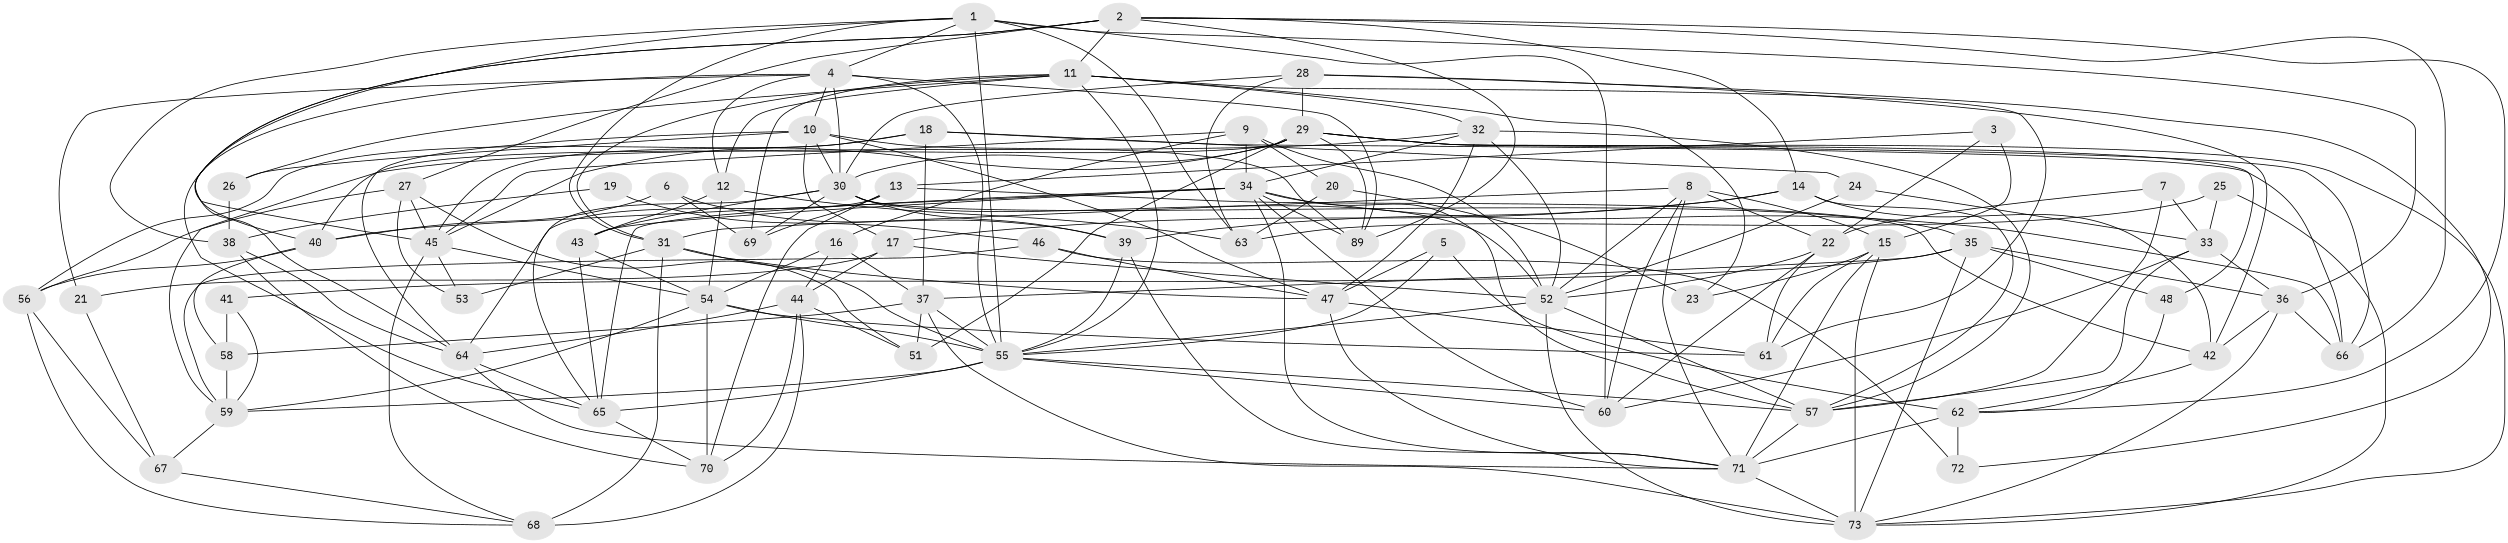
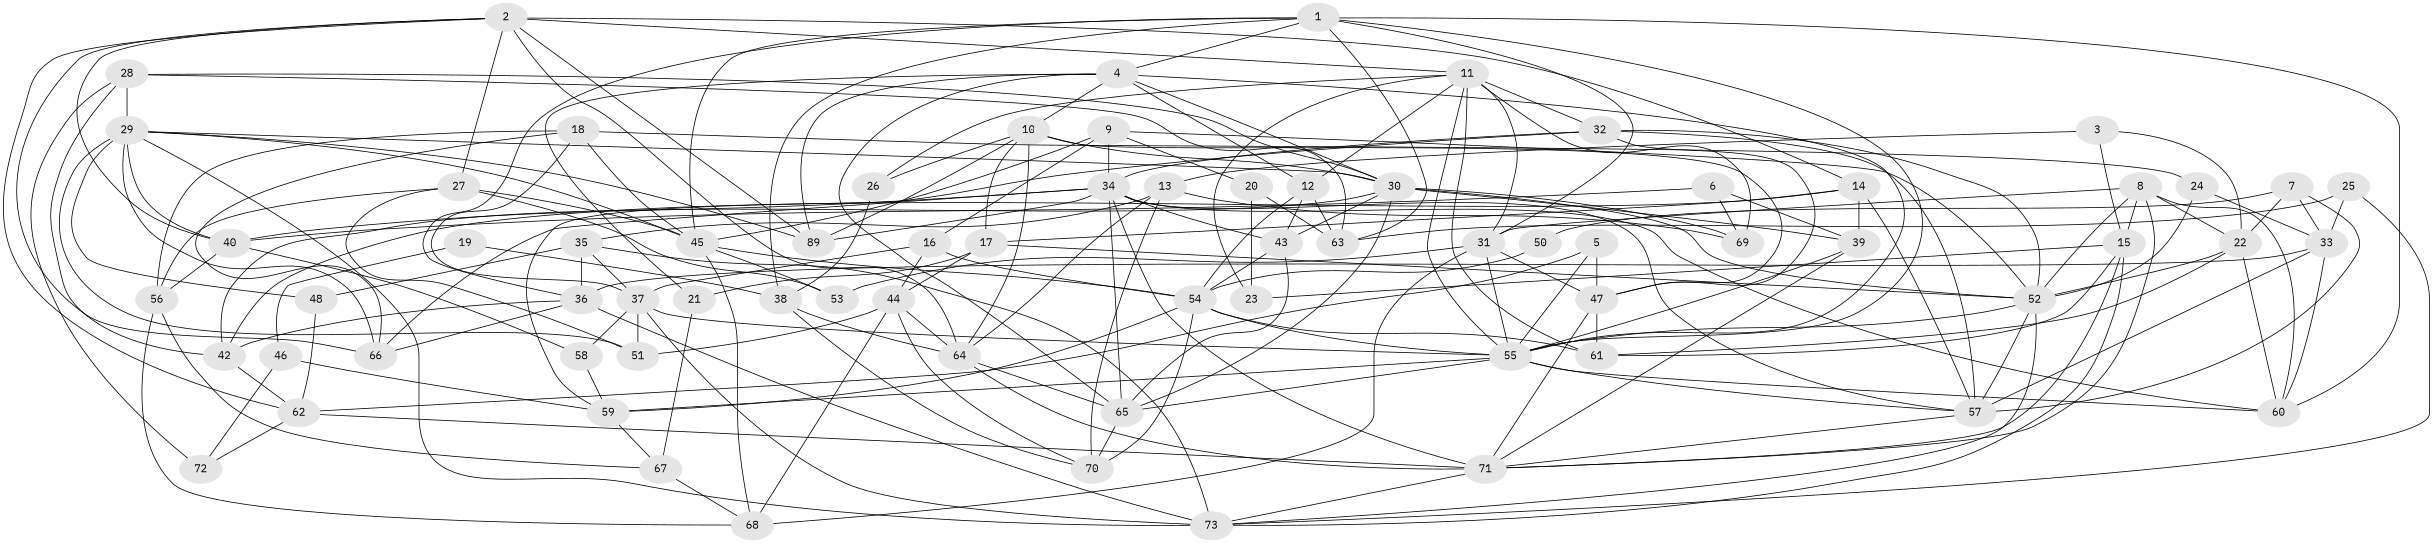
  graph {
    fontname="IBM Plex Mono"
    node [color=gray90 fontname="IBM Plex Mono" style=filled]
    edge [fontname="IBM Plex Mono" weight=1.0]
    1
    4
    31
    36
    38
    45
    55
    60
    63
    n10 [label=89]
    10
    12
    21
    30
    65
    47
    53
    68
    66
    42
    73
    64
    70
    54
    57
    59
    2
    11
    14
    27
    40
    62
    69
    26
    23
    32
    61
    39
    17
    56
    51
    58
    71
    72
    3
    13
    15
    22
    35
    52
    43
    67
    5
    6
    7
    33
+   50
    8
    9
    16
    20
    34
    37
    44
    48
-   41
    18
    24
    19
    46
    25
    28
    29
    1 -- 4
    1 -- 31
    1 -- 36
    1 -- 38
    1 -- 45
    1 -- 55
    1 -- 60
    1 -- 63
    4 -- 55
    4 -- n10
    4 -- 10
    4 -- 12
    4 -- 21
    4 -- 30
    4 -- 65
    31 -- 55
    31 -- 47
    31 -- 53
    31 -- 68 [weight=2.0]
    36 -- 66
    36 -- 42
    36 -- 73
    38 -- 64
    38 -- 70
    45 -- 53
    45 -- 68
    45 -- 54
    55 -- 60
    55 -- 65
    55 -- 57
    55 -- 59
    10 -- n10
    10 -- 30
    10 -- 47 [weight=2.0]
    10 -- 64
    10 -- 26
    10 -- 17
    12 -- 63
    12 -- 54
    12 -- 43
    21 -- 67
    30 -- 65
    30 -- 42
    30 -- 69
    30 -- 39
    30 -- 52
    30 -- 43
    65 -- 70
    47 -- 61
    47 -- 71
    42 -- 62
    64 -- 65
    64 -- 71
    54 -- 55
    54 -- 70 [weight=2.0]
    54 -- 59
    54 -- 61
    57 -- 71
    59 -- 67
    2 -- n10
    2 -- 66
    2 -- 64
    2 -- 11
    2 -- 14
    2 -- 27
    2 -- 40
    2 -- 62
    11 -- 31
    11 -- 55
    11 -- 12
    11 -- 69
    11 -- 26
    11 -- 23
    11 -- 32
    11 -- 61
    14 -- 42
    14 -- 57
    14 -- 39
    14 -- 17
    27 -- 45 [weight=2.0]
    27 -- 53
    27 -- 56
    27 -- 51
    40 -- 56
    40 -- 58
    62 -- 71 [weight=2.0]
    62 -- 72 [weight=2.0]
    26 -- 38
    32 -- 47
    32 -- 57
    32 -- 59
    32 -- 52
    32 -- 34
    39 -- 55
    39 -- 71
    17 -- 21
    17 -- 52
    17 -- 44
    56 -- 68
    56 -- 67
    58 -- 59
    71 -- 73
    3 -- 13
    3 -- 15
    3 -- 22
    13 -- 64
    13 -- 70
    13 -- 69
    13 -- 35
    15 -- 73
    15 -- 23
    15 -- 61
    15 -- 71
    22 -- 60
    22 -- 61
    22 -- 52
    35 -- 36
    35 -- 73
    35 -- 37
    35 -- 48
-   35 -- 41
    52 -- 55
    52 -- 73
    52 -- 57
    43 -- 65
    43 -- 54
    67 -- 68
    5 -- 55
    5 -- 47
    5 -- 62
    6 -- 40
    6 -- 69
    6 -- 39
    7 -- 57 [weight=2.0]
    7 -- 22
    7 -- 33
+   7 -- 50
    33 -- 36 [weight=2.0]
    33 -- 60
    33 -- 57
+   50 -- 54
    8 -- 31
    8 -- 60
    8 -- 71
    8 -- 15
    8 -- 22
    8 -- 52
    9 -- 45
    9 -- 52
    9 -- 16
    9 -- 20
    9 -- 34 [weight=2.0]
    16 -- 54
    16 -- 37
    16 -- 44
    20 -- 63
    20 -- 23
    34 -- 60
    34 -- n10
    34 -- 65 [weight=2.0]
    34 -- 66
    34 -- 57
    34 -- 40
    34 -- 71
    34 -- 43
    37 -- 55
    37 -- 73 [weight=2.0]
    37 -- 51
    37 -- 58
    44 -- 68
    44 -- 64
    44 -- 70
    44 -- 51
    48 -- 62
-   41 -- 59
-   41 -- 58
    18 -- 45
    18 -- 66
    18 -- 56
    18 -- 37
    18 -- 24
    24 -- 52
    24 -- 33
    19 -- 38
    19 -- 46
-   46 -- 47
    46 -- 59
    46 -- 72 [weight=2.0]
    25 -- 63
    25 -- 73
    25 -- 33
    28 -- 63
    28 -- 30
    28 -- 42
    28 -- 72
    28 -- 29
    29 -- 45
    29 -- n10
    29 -- 30
    29 -- 66
    29 -- 73
    29 -- 40
    29 -- 51 [weight=2.0]
    29 -- 48
  }
